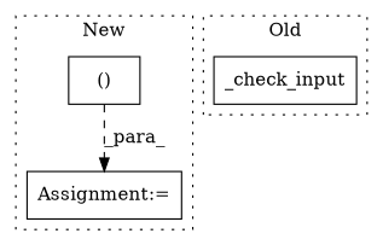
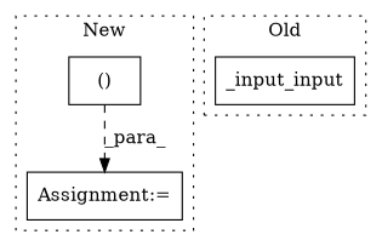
  digraph {
    node [shape=box]
    n1 [a=106 l=29 label="()" s=4070]
    n2 [a=7 l=1 label="Assignment:=" s=4036]
-   n3 [a=32 l="13,1" label=_check_input s="4621,4635"]
+   n3 [a=32 l="13,1" label=_input_input s="4621,4635"]
    subgraph cluster_1 {
      label=New
      style=dotted
      n1
      n2
    }
    subgraph cluster_2 {
      label=Old
      style=dotted
      n3
    }
    n1 -> n2 [label=_para_ color=black style=dashed]
  }
